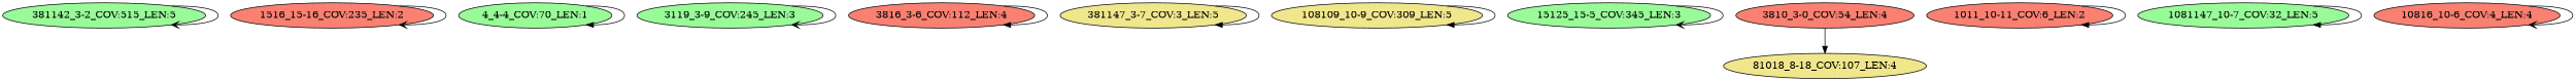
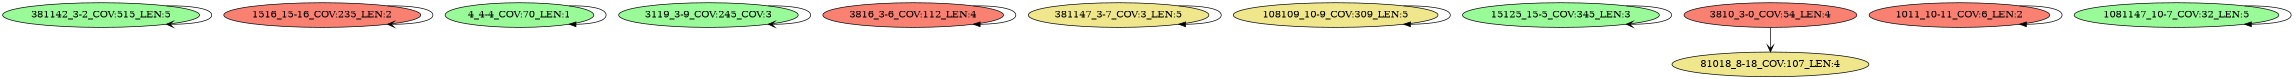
  digraph {
    node [fillcolor=palegreen style=filled]
    edge [arrowhead=normal]
    "381142_3-2_COV:515_LEN:5"
    "1516_15-16_COV:235_LEN:2" [fillcolor=salmon]
    "4_4-4_COV:70_LEN:1"
-   "3119_3-9_COV:245_LEN:3"
+   "3119_3-9_COV:245_LEN:3" [label="3119_3-9_COV:245_COV:3"]
    "3816_3-6_COV:112_LEN:4" [fillcolor=salmon]
    "381147_3-7_COV:3_LEN:5" [fillcolor=khaki]
    "108109_10-9_COV:309_LEN:5" [fillcolor=khaki]
    "15125_15-5_COV:345_LEN:3"
    "3810_3-0_COV:54_LEN:4" [fillcolor=salmon]
    "81018_8-18_COV:107_LEN:4" [fillcolor=khaki]
    "1011_10-11_COV:6_LEN:2" [fillcolor=salmon]
    "1081147_10-7_COV:32_LEN:5"
-   "10816_10-6_COV:4_LEN:4" [fillcolor=salmon]
    "381142_3-2_COV:515_LEN:5" -> "381142_3-2_COV:515_LEN:5" [arrowhead=vee]
    "1516_15-16_COV:235_LEN:2" -> "1516_15-16_COV:235_LEN:2" [arrowhead=vee]
    "4_4-4_COV:70_LEN:1" -> "4_4-4_COV:70_LEN:1"
    "3119_3-9_COV:245_LEN:3" -> "3119_3-9_COV:245_LEN:3" [arrowhead=vee]
    "3816_3-6_COV:112_LEN:4" -> "3816_3-6_COV:112_LEN:4"
    "381147_3-7_COV:3_LEN:5" -> "381147_3-7_COV:3_LEN:5"
    "108109_10-9_COV:309_LEN:5" -> "108109_10-9_COV:309_LEN:5"
    "15125_15-5_COV:345_LEN:3" -> "15125_15-5_COV:345_LEN:3" [arrowhead=vee]
-   "3810_3-0_COV:54_LEN:4" -> "81018_8-18_COV:107_LEN:4"
+   "3810_3-0_COV:54_LEN:4" -> "81018_8-18_COV:107_LEN:4" [arrowhead=vee]
    "1011_10-11_COV:6_LEN:2" -> "1011_10-11_COV:6_LEN:2"
    "1081147_10-7_COV:32_LEN:5" -> "1081147_10-7_COV:32_LEN:5"
-   "10816_10-6_COV:4_LEN:4" -> "10816_10-6_COV:4_LEN:4" [arrowhead=vee]
  }
